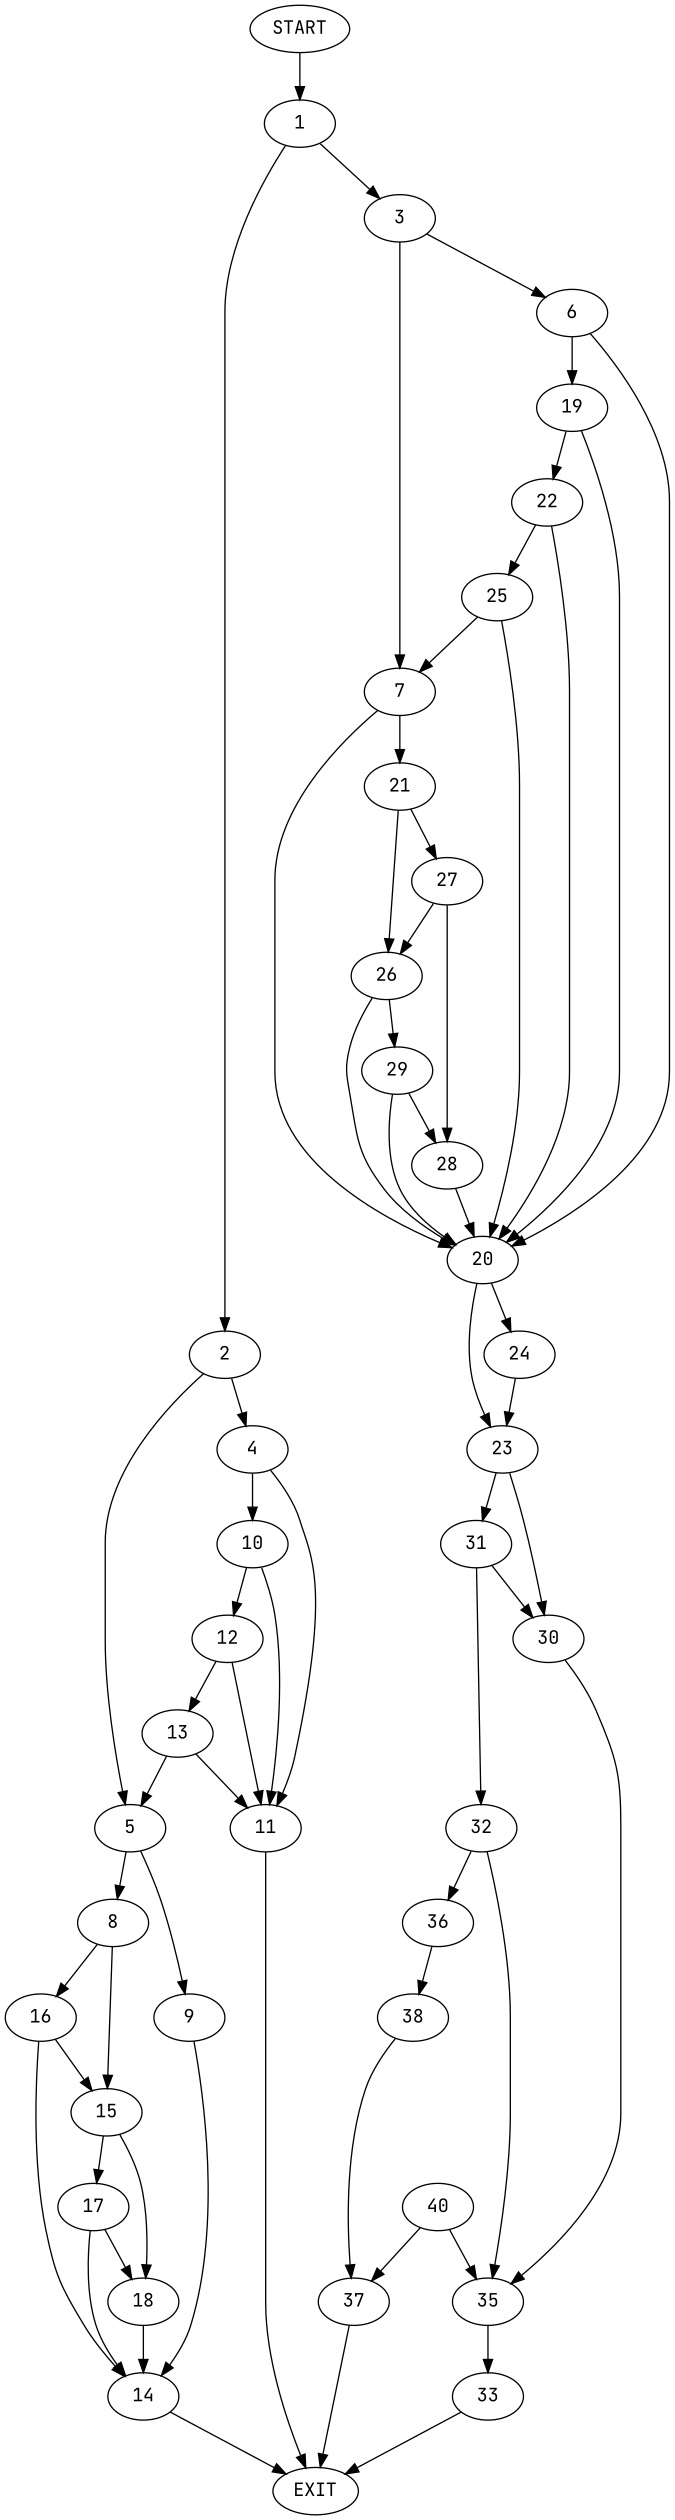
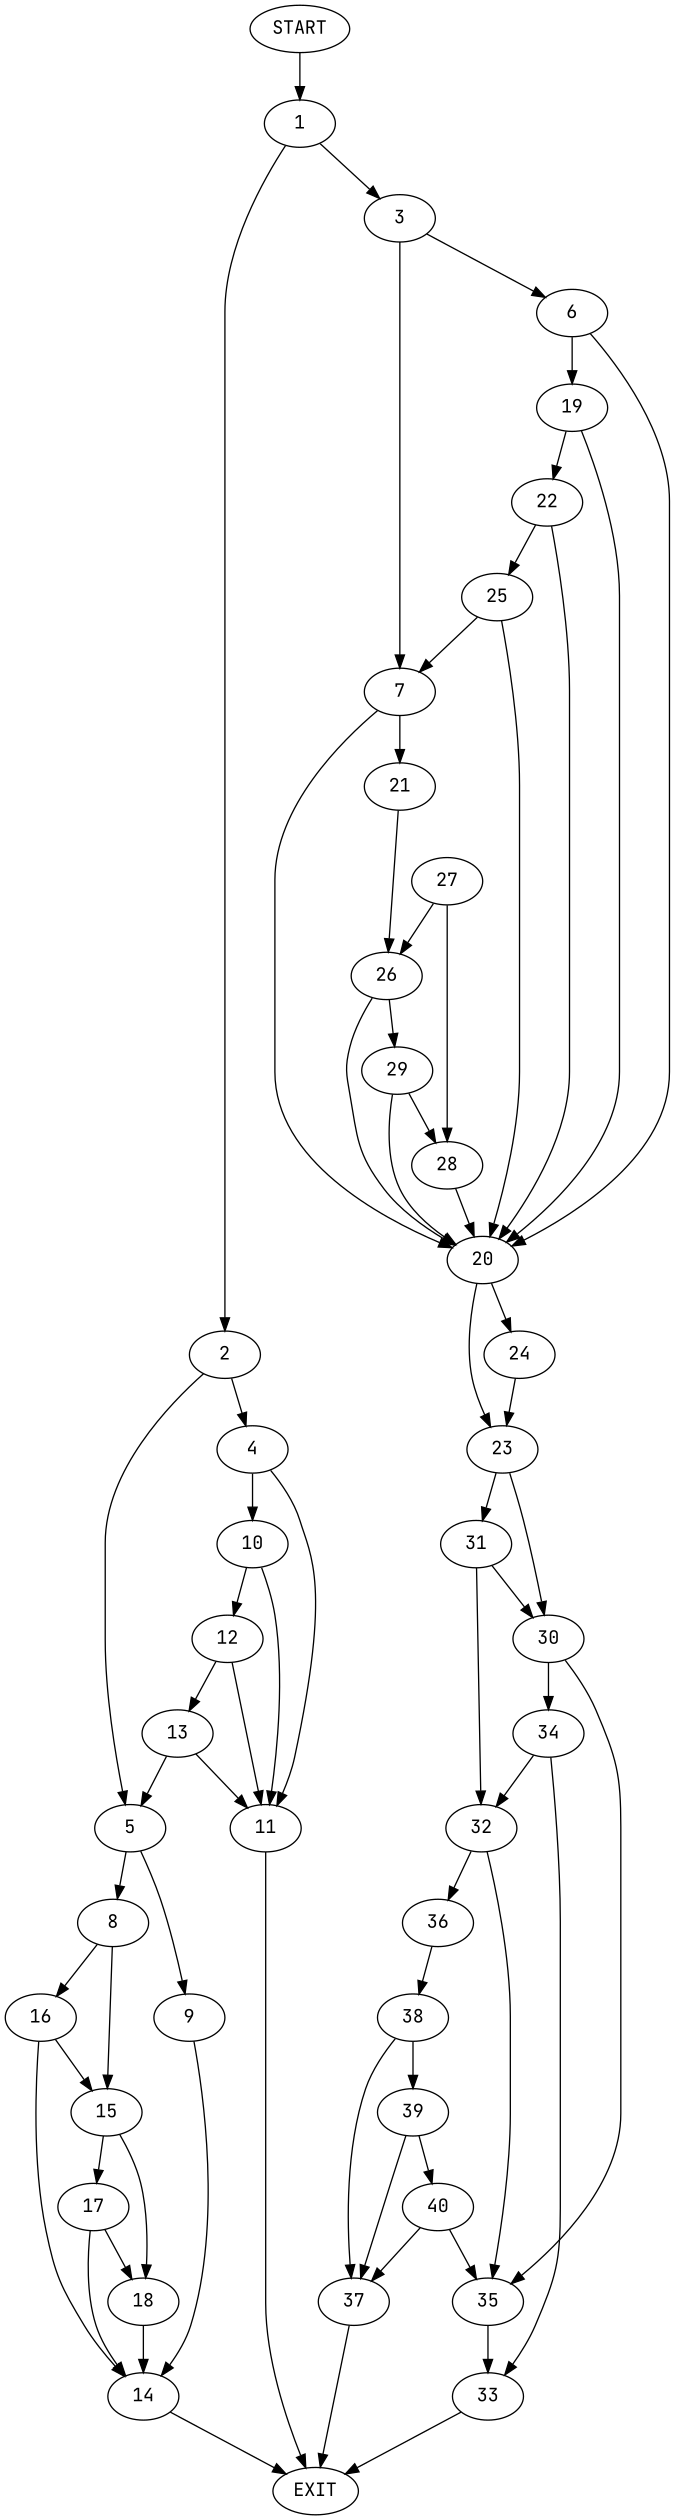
  digraph {
    fontname="JetBrains Mono"
    node [fontname="JetBrains Mono"]
    edge [fontname="JetBrains Mono"]
    n1 [label=START]
    1
    2
    3
    n5 [label=EXIT]
    4
    5
    6
    7
    10
    11
    8
    9
    19
    20
    21
    12
    15
    16
    14
    22
    23
    24
    26
    27
    17
    18
    13
    25
    30
    31
    29
    28
+   34
    35
    32
    33
    36
    38
    37
+   39
    40
    n1 -> 1
    1 -> 2
    1 -> 3
    2 -> 4
    2 -> 5
    3 -> 6
    3 -> 7
    4 -> 10
    4 -> 11
    5 -> 8
    5 -> 9
    6 -> 19
    6 -> 20
    7 -> 20
    7 -> 21
    10 -> 11
    10 -> 12
    11 -> n5
    8 -> 15
    8 -> 16
    9 -> 14
    19 -> 20
    19 -> 22
    20 -> 23
    20 -> 24
    21 -> 26
-   21 -> 27
    12 -> 11
    12 -> 13
    15 -> 17
    15 -> 18
    16 -> 15
    16 -> 14
    14 -> n5
    22 -> 20
    22 -> 25
    23 -> 30
    23 -> 31
    24 -> 23
    26 -> 20
    26 -> 29
    27 -> 26
    27 -> 28
    17 -> 14
    17 -> 18
    18 -> 14
    13 -> 5
    13 -> 11
    25 -> 7
    25 -> 20
+   30 -> 34
    30 -> 35
    31 -> 30
    31 -> 32
    29 -> 20
    29 -> 28
    28 -> 20
+   34 -> 32
+   34 -> 33
    35 -> 33
    32 -> 35
    32 -> 36
    33 -> n5
    36 -> 38
    38 -> 37
+   38 -> 39
    37 -> n5
+   39 -> 37
+   39 -> 40
    40 -> 35
    40 -> 37
  }
